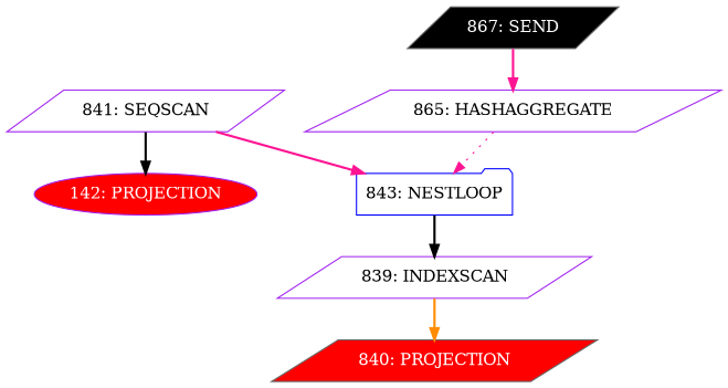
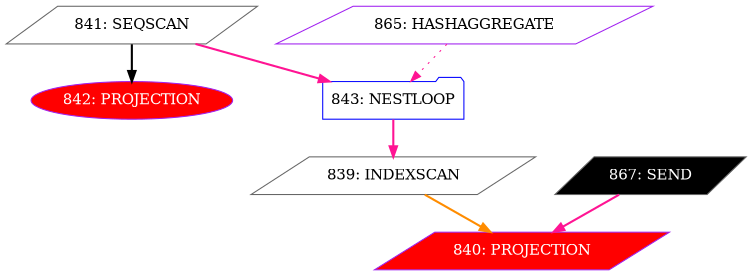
  digraph {
    node [color=purple shape=parallelogram]
    edge [color=deeppink style=bold]
-   n1 [label="841: SEQSCAN"]
-   n2 [fillcolor=red fontcolor=white label="142: PROJECTION" shape=ellipse style=filled]
+   n1 [color=gray40 label="841: SEQSCAN"]
+   n2 [fillcolor=red fontcolor=white label="842: PROJECTION" shape=ellipse style=filled]
    n3 [color=blue label="843: NESTLOOP" shape=folder]
-   n4 [label="839: INDEXSCAN"]
-   n5 [color=gray40 fillcolor=red fontcolor=white label="840: PROJECTION" style=filled]
+   n4 [color=gray40 label="839: INDEXSCAN"]
+   n5 [fillcolor=red fontcolor=white label="840: PROJECTION" style=filled]
    n6 [label="865: HASHAGGREGATE"]
    n7 [color=gray40 fillcolor=black fontcolor=white label="867: SEND" style=filled]
    n1 -> n2 [color=black]
    n1 -> n3
-   n3 -> n4 [color=black]
+   n3 -> n4
    n4 -> n5 [color=darkorange]
    n6 -> n3 [style=dotted]
-   n7 -> n6
+   n7 -> n5
  }
